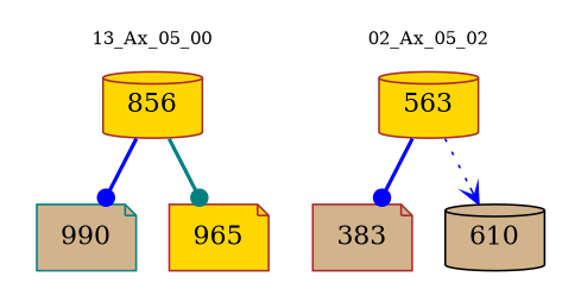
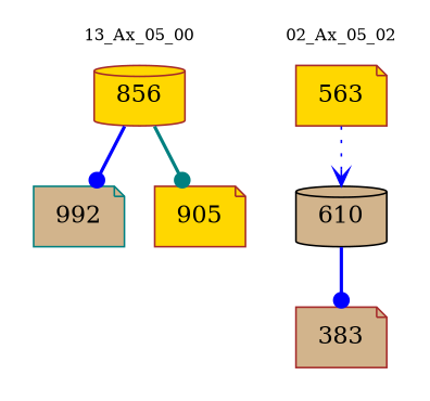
  digraph {
    node [color=brown fillcolor=gold shape=note style=filled]
    edge [arrowhead=dot color=blue style=bold]
    n1 [label=856 shape=cylinder]
-   n2 [color=teal fillcolor=tan label=990]
-   n3 [label=965]
-   n4 [label=563 shape=cylinder]
+   n2 [color=teal fillcolor=tan label=992]
+   n3 [label=905]
+   n4 [label=563]
    n5 [fillcolor=tan label=383]
    n6 [color=black fillcolor=tan label=610 shape=cylinder]
    subgraph cluster_1 {
      color=white
      fontsize=10
      label="13_Ax_05_00"
      n1
      n2
      n3
    }
    subgraph cluster_2 {
      color=white
      fontsize=10
      label="02_Ax_05_02"
      n4
      n5
      n6
    }
    n1 -> n2
    n1 -> n3 [color=teal]
-   n4 -> n5
+   n6 -> n5
    n4 -> n6 [arrowhead=vee style=dotted]
  }
